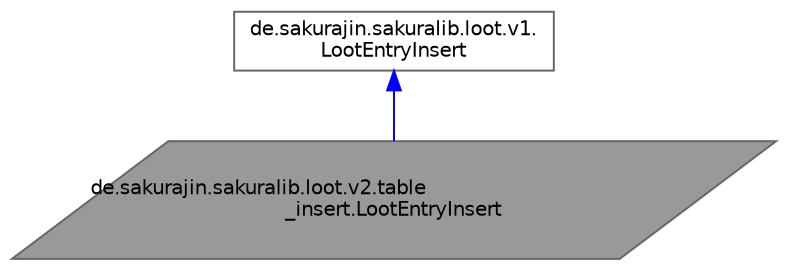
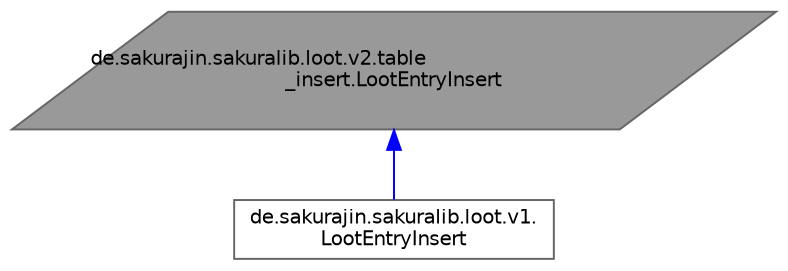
  digraph {
    node [color=gray40 fontname=Helvetica fontsize=10 style=filled]
    n1 [fillcolor=grey60 fontcolor=black height=0.2 label="de.sakurajin.sakuralib.loot.v2.table\l_insert.LootEntryInsert" shape=parallelogram width=0.4]
    n2 [fillcolor=white height=0.2 label="de.sakurajin.sakuralib.loot.v1.\lLootEntryInsert" shape=box width=0.4]
-   n2 -> n1 [color=blue dir=back fontname=Helvetica fontsize=10 labelfontname=Helvetica labelfontsize=10 style=solid]
+   n1 -> n2 [color=blue dir=back fontname=Helvetica fontsize=10 labelfontname=Helvetica labelfontsize=10 style=solid]
  }
